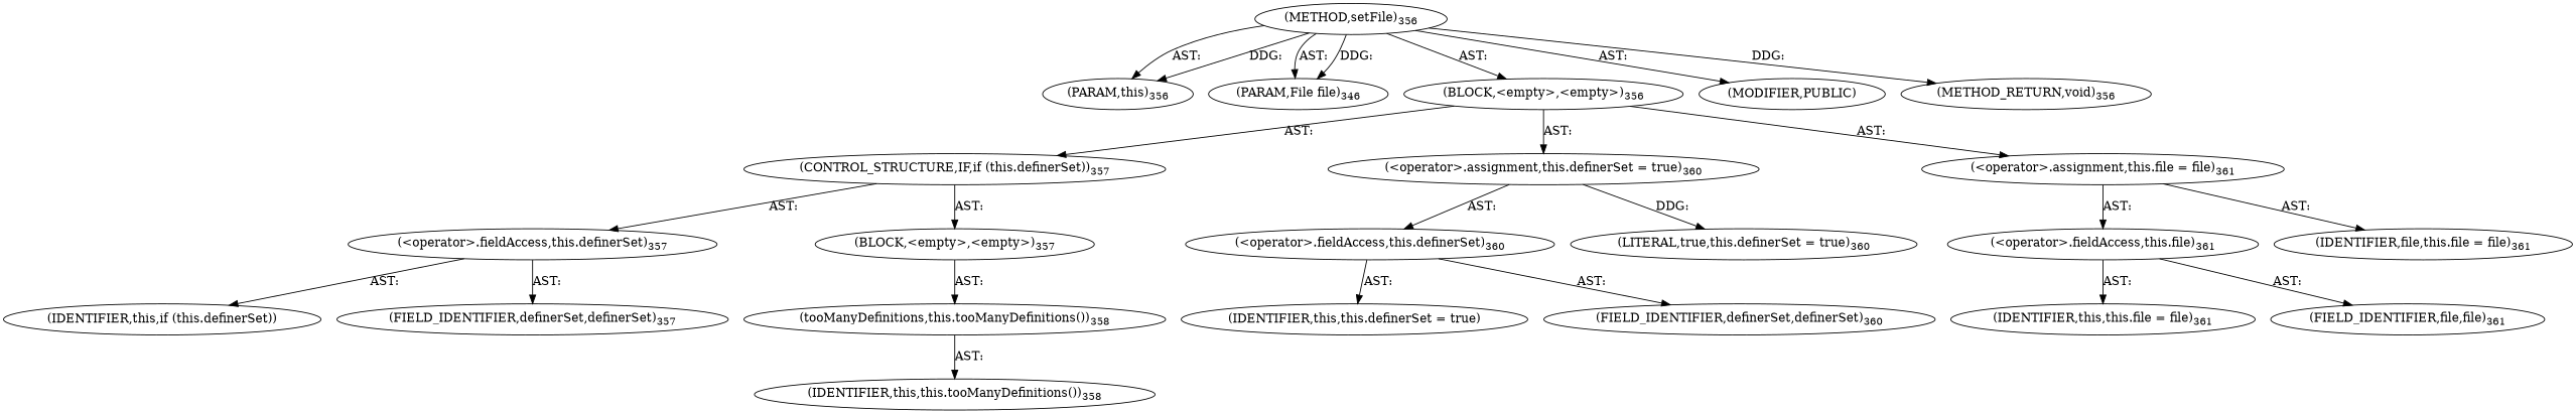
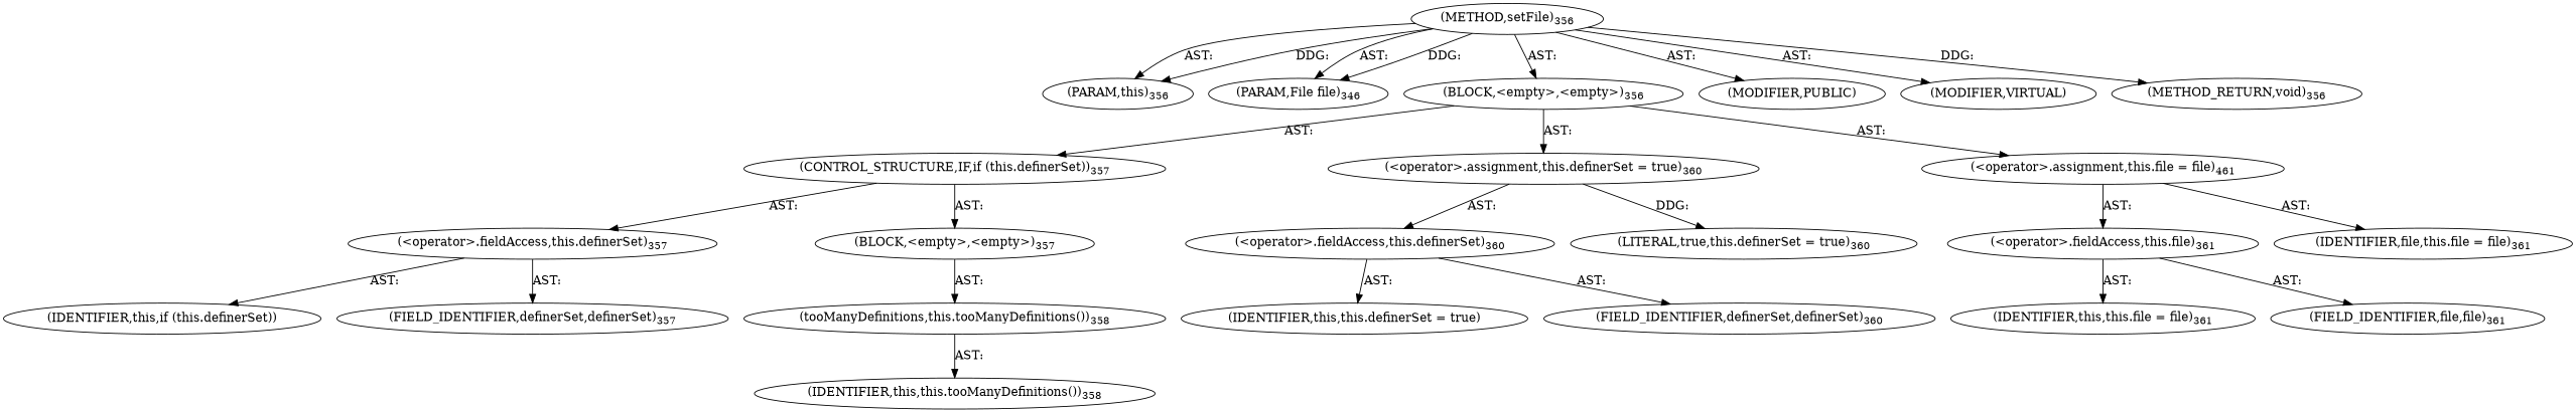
  digraph {
    n1 [label=<(METHOD,setFile)<SUB>356</SUB>>]
    n2 [label=<(PARAM,this)<SUB>356</SUB>>]
    n3 [label=<(PARAM,File file)<SUB>346</SUB>>]
    n4 [label=<(BLOCK,&lt;empty&gt;,&lt;empty&gt;)<SUB>356</SUB>>]
    n5 [label=<(MODIFIER,PUBLIC)>]
+   n6 [label=<(MODIFIER,VIRTUAL)>]
    n7 [label=<(METHOD_RETURN,void)<SUB>356</SUB>>]
    n8 [label=<(CONTROL_STRUCTURE,IF,if (this.definerSet))<SUB>357</SUB>>]
    n9 [label=<(&lt;operator&gt;.assignment,this.definerSet = true)<SUB>360</SUB>>]
-   n10 [label=<(&lt;operator&gt;.assignment,this.file = file)<SUB>361</SUB>>]
+   n10 [label=<(&lt;operator&gt;.assignment,this.file = file)<SUB>461</SUB>>]
    n11 [label=<(&lt;operator&gt;.fieldAccess,this.definerSet)<SUB>357</SUB>>]
    n12 [label=<(BLOCK,&lt;empty&gt;,&lt;empty&gt;)<SUB>357</SUB>>]
    n13 [label=<(&lt;operator&gt;.fieldAccess,this.definerSet)<SUB>360</SUB>>]
    n14 [label=<(LITERAL,true,this.definerSet = true)<SUB>360</SUB>>]
    n15 [label=<(&lt;operator&gt;.fieldAccess,this.file)<SUB>361</SUB>>]
    n16 [label=<(IDENTIFIER,file,this.file = file)<SUB>361</SUB>>]
    n17 [label=<(IDENTIFIER,this,if (this.definerSet))>]
    n18 [label=<(FIELD_IDENTIFIER,definerSet,definerSet)<SUB>357</SUB>>]
    n19 [label=<(tooManyDefinitions,this.tooManyDefinitions())<SUB>358</SUB>>]
    n20 [label=<(IDENTIFIER,this,this.tooManyDefinitions())<SUB>358</SUB>>]
    n21 [label=<(IDENTIFIER,this,this.definerSet = true)>]
    n22 [label=<(FIELD_IDENTIFIER,definerSet,definerSet)<SUB>360</SUB>>]
    n23 [label=<(IDENTIFIER,this,this.file = file)<SUB>361</SUB>>]
    n24 [label=<(FIELD_IDENTIFIER,file,file)<SUB>361</SUB>>]
    n1 -> n2 [label="AST: "]
    n1 -> n2 [label="DDG: "]
    n1 -> n3 [label="AST: "]
    n1 -> n3 [label="DDG: "]
    n1 -> n4 [label="AST: "]
    n1 -> n5 [label="AST: "]
+   n1 -> n6 [label="AST: "]
    n1 -> n7 [label="DDG: "]
    n4 -> n8 [label="AST: "]
    n4 -> n9 [label="AST: "]
    n4 -> n10 [label="AST: "]
    n8 -> n11 [label="AST: "]
    n8 -> n12 [label="AST: "]
    n9 -> n13 [label="AST: "]
    n9 -> n14 [label="DDG: "]
    n10 -> n15 [label="AST: "]
    n10 -> n16 [label="AST: "]
    n11 -> n17 [label="AST: "]
    n11 -> n18 [label="AST: "]
    n12 -> n19 [label="AST: "]
    n13 -> n21 [label="AST: "]
    n13 -> n22 [label="AST: "]
    n15 -> n23 [label="AST: "]
    n15 -> n24 [label="AST: "]
    n19 -> n20 [label="AST: "]
  }
